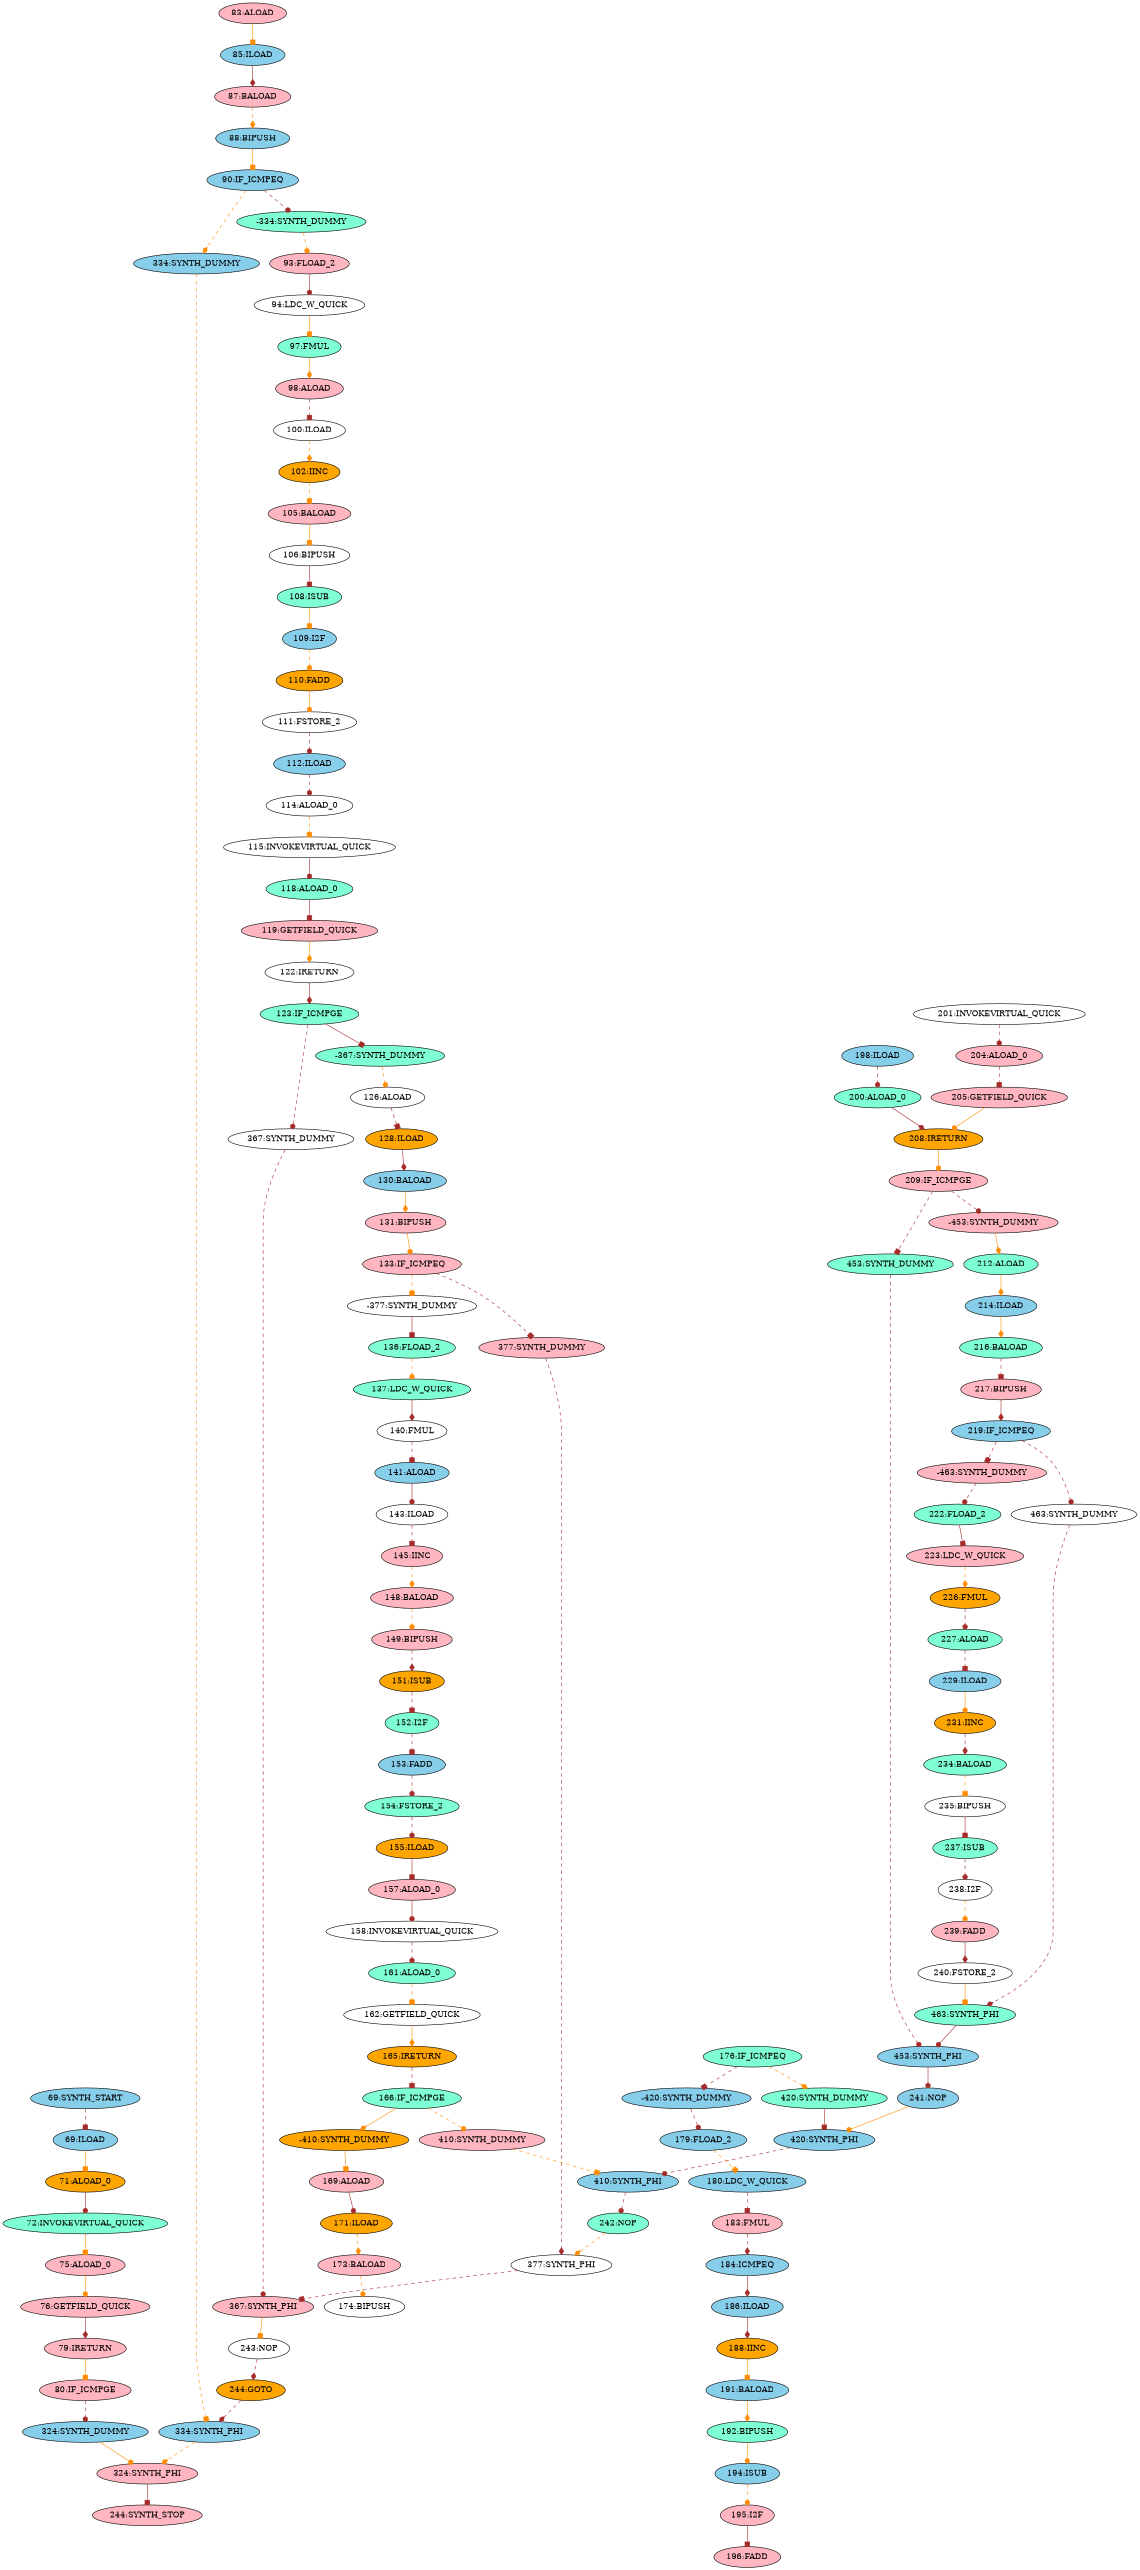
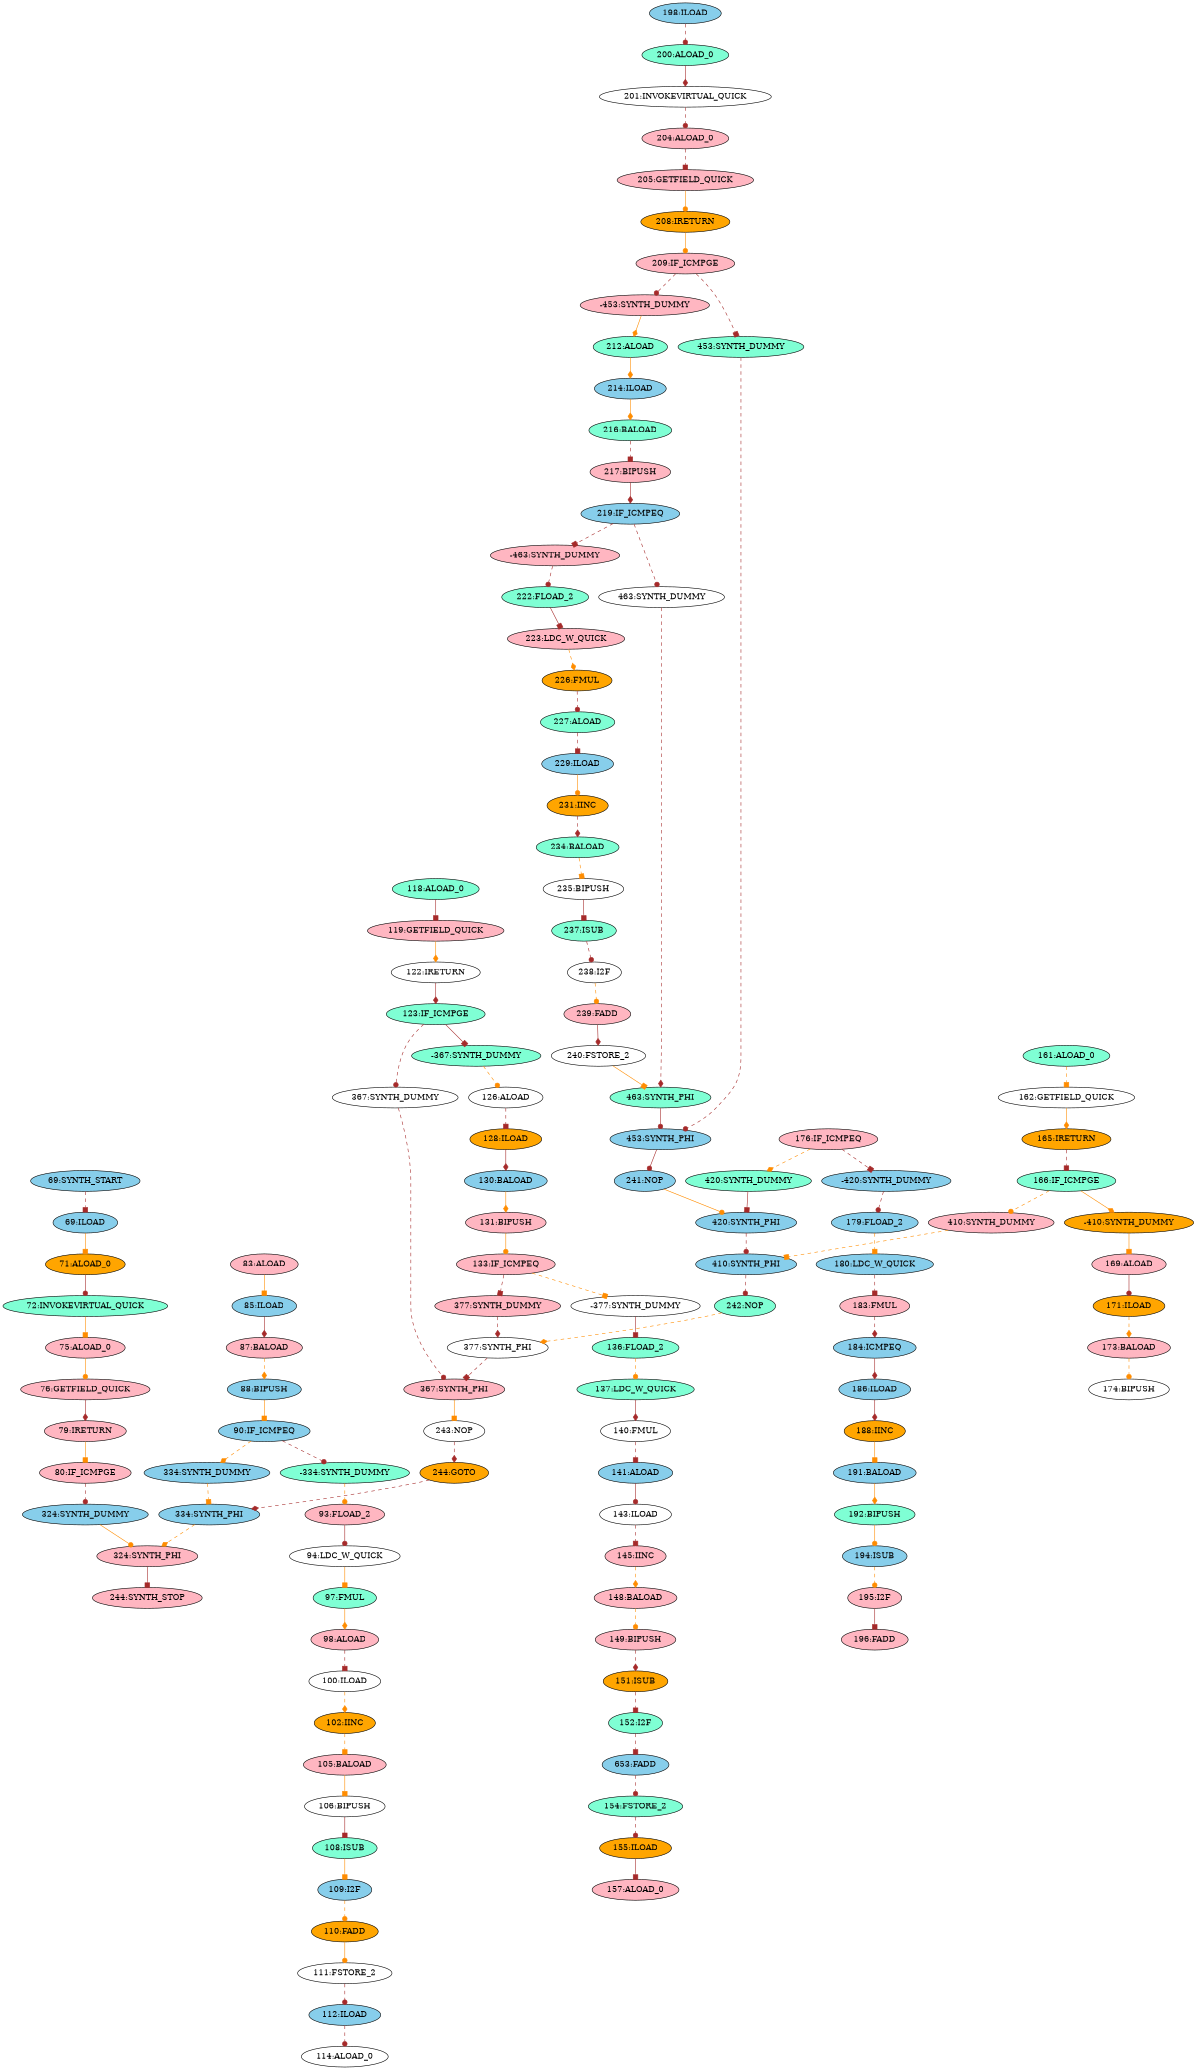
  digraph {
    node [fillcolor=lightpink style=filled]
    edge [arrowhead=box color=brown style=dashed]
    "69:SYNTH_START" [fillcolor=skyblue]
    "69:ILOAD" [fillcolor=skyblue]
    "71:ALOAD_0" [fillcolor=orange]
    "72:INVOKEVIRTUAL_QUICK" [fillcolor=aquamarine]
    "75:ALOAD_0"
    "76:GETFIELD_QUICK"
    "79:IRETURN"
    "80:IF_ICMPGE"
    "324:SYNTH_DUMMY" [fillcolor=skyblue]
    "324:SYNTH_PHI"
    "244:SYNTH_STOP"
    "85:ILOAD" [fillcolor=skyblue]
    "83:ALOAD"
    "87:BALOAD"
    "88:BIPUSH" [fillcolor=skyblue]
    "90:IF_ICMPEQ" [fillcolor=skyblue]
    "334:SYNTH_DUMMY" [fillcolor=skyblue]
    "-334:SYNTH_DUMMY" [fillcolor=aquamarine]
    "334:SYNTH_PHI" [fillcolor=skyblue]
    "93:FLOAD_2"
    "94:LDC_W_QUICK" [fillcolor=white]
    "97:FMUL" [fillcolor=aquamarine]
    "98:ALOAD"
    "100:ILOAD" [fillcolor=white]
    "102:IINC" [fillcolor=orange]
    "105:BALOAD"
    "106:BIPUSH" [fillcolor=white]
    "108:ISUB" [fillcolor=aquamarine]
    "109:I2F" [fillcolor=skyblue]
    "110:FADD" [fillcolor=orange]
    "111:FSTORE_2" [fillcolor=white]
    "112:ILOAD" [fillcolor=skyblue]
    "114:ALOAD_0" [fillcolor=white]
-   "115:INVOKEVIRTUAL_QUICK" [fillcolor=white]
    "118:ALOAD_0" [fillcolor=aquamarine]
    "119:GETFIELD_QUICK"
    "122:IRETURN" [fillcolor=white]
    "123:IF_ICMPGE" [fillcolor=aquamarine]
    "367:SYNTH_DUMMY" [fillcolor=white]
    "-367:SYNTH_DUMMY" [fillcolor=aquamarine]
    "367:SYNTH_PHI"
    "126:ALOAD" [fillcolor=white]
    "243:NOP" [fillcolor=white]
    "128:ILOAD" [fillcolor=orange]
    "244:GOTO" [fillcolor=orange]
    "130:BALOAD" [fillcolor=skyblue]
    "131:BIPUSH"
    "133:IF_ICMPEQ"
    "377:SYNTH_DUMMY"
    "-377:SYNTH_DUMMY" [fillcolor=white]
    "377:SYNTH_PHI" [fillcolor=white]
    "136:FLOAD_2" [fillcolor=aquamarine]
    "137:LDC_W_QUICK" [fillcolor=aquamarine]
    "140:FMUL" [fillcolor=white]
    "141:ALOAD" [fillcolor=skyblue]
    "143:ILOAD" [fillcolor=white]
    "145:IINC"
    "148:BALOAD"
    "149:BIPUSH"
    "151:ISUB" [fillcolor=orange]
    "152:I2F" [fillcolor=aquamarine]
-   "153:FADD" [fillcolor=skyblue]
+   "153:FADD" [fillcolor=skyblue label="653:FADD"]
    "154:FSTORE_2" [fillcolor=aquamarine]
    "155:ILOAD" [fillcolor=orange]
    "157:ALOAD_0"
-   "158:INVOKEVIRTUAL_QUICK" [fillcolor=white]
    "161:ALOAD_0" [fillcolor=aquamarine]
    "162:GETFIELD_QUICK" [fillcolor=white]
    "165:IRETURN" [fillcolor=orange]
    "166:IF_ICMPGE" [fillcolor=aquamarine]
    "410:SYNTH_DUMMY"
    "-410:SYNTH_DUMMY" [fillcolor=orange]
    "410:SYNTH_PHI" [fillcolor=skyblue]
    "169:ALOAD"
    "242:NOP" [fillcolor=aquamarine]
    "171:ILOAD" [fillcolor=orange]
    "173:BALOAD"
    "174:BIPUSH" [fillcolor=white]
-   "176:IF_ICMPEQ" [fillcolor=aquamarine]
+   "176:IF_ICMPEQ"
    "420:SYNTH_DUMMY" [fillcolor=aquamarine]
    "-420:SYNTH_DUMMY" [fillcolor=skyblue]
    "420:SYNTH_PHI" [fillcolor=skyblue]
    "179:FLOAD_2" [fillcolor=skyblue]
    "180:LDC_W_QUICK" [fillcolor=skyblue]
    "183:FMUL"
    n86 [fillcolor=skyblue label="184:ICMPEQ"]
    "186:ILOAD" [fillcolor=skyblue]
    "188:IINC" [fillcolor=orange]
    "191:BALOAD" [fillcolor=skyblue]
    "192:BIPUSH" [fillcolor=aquamarine]
    "194:ISUB" [fillcolor=skyblue]
    "195:I2F"
    "196:FADD"
    "198:ILOAD" [fillcolor=skyblue]
    "200:ALOAD_0" [fillcolor=aquamarine]
    "201:INVOKEVIRTUAL_QUICK" [fillcolor=white]
    "204:ALOAD_0"
    "205:GETFIELD_QUICK"
    "208:IRETURN" [fillcolor=orange]
    "209:IF_ICMPGE"
    "453:SYNTH_DUMMY" [fillcolor=aquamarine]
    "-453:SYNTH_DUMMY"
    "453:SYNTH_PHI" [fillcolor=skyblue]
    "212:ALOAD" [fillcolor=aquamarine]
    "241:NOP" [fillcolor=skyblue]
    "214:ILOAD" [fillcolor=skyblue]
    "216:BALOAD" [fillcolor=aquamarine]
    "217:BIPUSH"
    "219:IF_ICMPEQ" [fillcolor=skyblue]
    "463:SYNTH_DUMMY" [fillcolor=white]
    "-463:SYNTH_DUMMY"
    "463:SYNTH_PHI" [fillcolor=aquamarine]
    "222:FLOAD_2" [fillcolor=aquamarine]
    "223:LDC_W_QUICK"
    "226:FMUL" [fillcolor=orange]
    "227:ALOAD" [fillcolor=aquamarine]
    "229:ILOAD" [fillcolor=skyblue]
    "231:IINC" [fillcolor=orange]
    "234:BALOAD" [fillcolor=aquamarine]
    "235:BIPUSH" [fillcolor=white]
    "237:ISUB" [fillcolor=aquamarine]
    "238:I2F" [fillcolor=white]
    "239:FADD"
    "240:FSTORE_2" [fillcolor=white]
    "69:SYNTH_START" -> "69:ILOAD"
    "69:ILOAD" -> "71:ALOAD_0" [color=darkorange style=solid]
    "71:ALOAD_0" -> "72:INVOKEVIRTUAL_QUICK" [arrowhead=dot style=solid]
    "72:INVOKEVIRTUAL_QUICK" -> "75:ALOAD_0" [color=darkorange style=solid]
    "75:ALOAD_0" -> "76:GETFIELD_QUICK" [arrowhead=dot color=darkorange style=solid]
    "76:GETFIELD_QUICK" -> "79:IRETURN" [arrowhead=diamond style=solid]
    "79:IRETURN" -> "80:IF_ICMPGE" [color=darkorange style=solid]
    "80:IF_ICMPGE" -> "324:SYNTH_DUMMY" [arrowhead=dot]
    "324:SYNTH_DUMMY" -> "324:SYNTH_PHI" [arrowhead=dot color=darkorange style=solid]
    "324:SYNTH_PHI" -> "244:SYNTH_STOP" [style=solid]
    "85:ILOAD" -> "87:BALOAD" [arrowhead=diamond style=solid]
    "83:ALOAD" -> "85:ILOAD" [color=darkorange style=solid]
    "87:BALOAD" -> "88:BIPUSH" [arrowhead=diamond color=darkorange]
    "88:BIPUSH" -> "90:IF_ICMPEQ" [color=darkorange style=solid]
    "90:IF_ICMPEQ" -> "334:SYNTH_DUMMY" [arrowhead=diamond color=darkorange]
    "90:IF_ICMPEQ" -> "-334:SYNTH_DUMMY" [arrowhead=dot]
    "334:SYNTH_DUMMY" -> "334:SYNTH_PHI" [color=darkorange]
    "-334:SYNTH_DUMMY" -> "93:FLOAD_2" [arrowhead=dot color=darkorange]
    "334:SYNTH_PHI" -> "324:SYNTH_PHI" [arrowhead=diamond color=darkorange]
    "93:FLOAD_2" -> "94:LDC_W_QUICK" [arrowhead=dot style=solid]
    "94:LDC_W_QUICK" -> "97:FMUL" [color=darkorange style=solid]
    "97:FMUL" -> "98:ALOAD" [arrowhead=diamond color=darkorange style=solid]
    "98:ALOAD" -> "100:ILOAD"
    "100:ILOAD" -> "102:IINC" [arrowhead=diamond color=darkorange]
    "102:IINC" -> "105:BALOAD" [color=darkorange]
    "105:BALOAD" -> "106:BIPUSH" [color=darkorange style=solid]
    "106:BIPUSH" -> "108:ISUB" [style=solid]
    "108:ISUB" -> "109:I2F" [color=darkorange style=solid]
    "109:I2F" -> "110:FADD" [arrowhead=dot color=darkorange]
    "110:FADD" -> "111:FSTORE_2" [arrowhead=dot color=darkorange style=solid]
    "111:FSTORE_2" -> "112:ILOAD" [arrowhead=dot]
    "112:ILOAD" -> "114:ALOAD_0" [arrowhead=dot]
-   "114:ALOAD_0" -> "115:INVOKEVIRTUAL_QUICK" [color=darkorange]
-   "115:INVOKEVIRTUAL_QUICK" -> "118:ALOAD_0" [arrowhead=dot style=solid]
    "118:ALOAD_0" -> "119:GETFIELD_QUICK" [style=solid]
    "119:GETFIELD_QUICK" -> "122:IRETURN" [arrowhead=diamond color=darkorange style=solid]
    "122:IRETURN" -> "123:IF_ICMPGE" [arrowhead=diamond style=solid]
    "123:IF_ICMPGE" -> "367:SYNTH_DUMMY" [arrowhead=dot]
    "123:IF_ICMPGE" -> "-367:SYNTH_DUMMY" [style=solid]
    "367:SYNTH_DUMMY" -> "367:SYNTH_PHI" [arrowhead=dot]
    "-367:SYNTH_DUMMY" -> "126:ALOAD" [arrowhead=dot color=darkorange]
    "367:SYNTH_PHI" -> "243:NOP" [color=darkorange style=solid]
    "126:ALOAD" -> "128:ILOAD"
    "243:NOP" -> "244:GOTO" [arrowhead=diamond]
    "128:ILOAD" -> "130:BALOAD" [arrowhead=diamond style=solid]
    "244:GOTO" -> "334:SYNTH_PHI" [arrowhead=diamond]
    "130:BALOAD" -> "131:BIPUSH" [arrowhead=diamond color=darkorange style=solid]
    "131:BIPUSH" -> "133:IF_ICMPEQ" [arrowhead=dot color=darkorange style=solid]
    "133:IF_ICMPEQ" -> "377:SYNTH_DUMMY"
    "133:IF_ICMPEQ" -> "-377:SYNTH_DUMMY" [color=darkorange]
    "377:SYNTH_DUMMY" -> "377:SYNTH_PHI" [arrowhead=diamond]
    "-377:SYNTH_DUMMY" -> "136:FLOAD_2" [style=solid]
    "377:SYNTH_PHI" -> "367:SYNTH_PHI"
    "136:FLOAD_2" -> "137:LDC_W_QUICK" [arrowhead=dot color=darkorange]
    "137:LDC_W_QUICK" -> "140:FMUL" [arrowhead=diamond style=solid]
    "140:FMUL" -> "141:ALOAD"
    "141:ALOAD" -> "143:ILOAD" [arrowhead=dot style=solid]
    "143:ILOAD" -> "145:IINC"
    "145:IINC" -> "148:BALOAD" [arrowhead=diamond color=darkorange]
    "148:BALOAD" -> "149:BIPUSH" [arrowhead=dot color=darkorange]
    "149:BIPUSH" -> "151:ISUB" [arrowhead=diamond]
    "151:ISUB" -> "152:I2F"
    "152:I2F" -> "153:FADD"
    "153:FADD" -> "154:FSTORE_2" [arrowhead=dot]
    "154:FSTORE_2" -> "155:ILOAD" [arrowhead=dot]
    "155:ILOAD" -> "157:ALOAD_0" [style=solid]
-   "157:ALOAD_0" -> "158:INVOKEVIRTUAL_QUICK" [arrowhead=dot style=solid]
-   "158:INVOKEVIRTUAL_QUICK" -> "161:ALOAD_0" [arrowhead=dot]
    "161:ALOAD_0" -> "162:GETFIELD_QUICK" [color=darkorange]
    "162:GETFIELD_QUICK" -> "165:IRETURN" [arrowhead=diamond color=darkorange style=solid]
    "165:IRETURN" -> "166:IF_ICMPGE"
    "166:IF_ICMPGE" -> "410:SYNTH_DUMMY" [arrowhead=dot color=darkorange]
    "166:IF_ICMPGE" -> "-410:SYNTH_DUMMY" [arrowhead=diamond color=darkorange style=solid]
    "410:SYNTH_DUMMY" -> "410:SYNTH_PHI" [color=darkorange]
    "-410:SYNTH_DUMMY" -> "169:ALOAD" [color=darkorange style=solid]
    "410:SYNTH_PHI" -> "242:NOP" [arrowhead=dot]
    "169:ALOAD" -> "171:ILOAD" [arrowhead=dot style=solid]
    "242:NOP" -> "377:SYNTH_PHI" [arrowhead=diamond color=darkorange]
    "171:ILOAD" -> "173:BALOAD" [arrowhead=diamond color=darkorange]
    "173:BALOAD" -> "174:BIPUSH" [arrowhead=dot color=darkorange]
    "176:IF_ICMPEQ" -> "420:SYNTH_DUMMY" [arrowhead=diamond color=darkorange]
    "176:IF_ICMPEQ" -> "-420:SYNTH_DUMMY"
    "420:SYNTH_DUMMY" -> "420:SYNTH_PHI" [style=solid]
    "-420:SYNTH_DUMMY" -> "179:FLOAD_2" [arrowhead=dot]
    "420:SYNTH_PHI" -> "410:SYNTH_PHI" [arrowhead=dot]
    "179:FLOAD_2" -> "180:LDC_W_QUICK" [color=darkorange]
    "180:LDC_W_QUICK" -> "183:FMUL"
    "183:FMUL" -> n86 [arrowhead=diamond]
    n86 -> "186:ILOAD" [arrowhead=diamond style=solid]
    "186:ILOAD" -> "188:IINC" [arrowhead=diamond style=solid]
    "188:IINC" -> "191:BALOAD" [color=darkorange style=solid]
    "191:BALOAD" -> "192:BIPUSH" [arrowhead=diamond color=darkorange style=solid]
    "192:BIPUSH" -> "194:ISUB" [arrowhead=dot color=darkorange style=solid]
    "194:ISUB" -> "195:I2F" [arrowhead=dot color=darkorange]
    "195:I2F" -> "196:FADD" [style=solid]
    "198:ILOAD" -> "200:ALOAD_0" [arrowhead=dot]
-   "200:ALOAD_0" -> "208:IRETURN" [arrowhead=diamond style=solid]
+   "200:ALOAD_0" -> "201:INVOKEVIRTUAL_QUICK" [arrowhead=diamond style=solid]
    "201:INVOKEVIRTUAL_QUICK" -> "204:ALOAD_0" [arrowhead=dot]
    "204:ALOAD_0" -> "205:GETFIELD_QUICK"
    "205:GETFIELD_QUICK" -> "208:IRETURN" [arrowhead=dot color=darkorange style=solid]
    "208:IRETURN" -> "209:IF_ICMPGE" [arrowhead=dot color=darkorange style=solid]
    "209:IF_ICMPGE" -> "453:SYNTH_DUMMY"
    "209:IF_ICMPGE" -> "-453:SYNTH_DUMMY" [arrowhead=dot]
    "453:SYNTH_DUMMY" -> "453:SYNTH_PHI" [arrowhead=dot]
    "-453:SYNTH_DUMMY" -> "212:ALOAD" [arrowhead=diamond color=darkorange style=solid]
    "453:SYNTH_PHI" -> "241:NOP" [arrowhead=dot style=solid]
    "212:ALOAD" -> "214:ILOAD" [arrowhead=diamond color=darkorange style=solid]
    "241:NOP" -> "420:SYNTH_PHI" [arrowhead=dot color=darkorange style=solid]
    "214:ILOAD" -> "216:BALOAD" [arrowhead=diamond color=darkorange style=solid]
    "216:BALOAD" -> "217:BIPUSH"
    "217:BIPUSH" -> "219:IF_ICMPEQ" [arrowhead=diamond style=solid]
    "219:IF_ICMPEQ" -> "463:SYNTH_DUMMY" [arrowhead=dot]
    "219:IF_ICMPEQ" -> "-463:SYNTH_DUMMY"
    "463:SYNTH_DUMMY" -> "463:SYNTH_PHI" [arrowhead=diamond]
    "-463:SYNTH_DUMMY" -> "222:FLOAD_2" [arrowhead=dot]
    "463:SYNTH_PHI" -> "453:SYNTH_PHI" [arrowhead=dot style=solid]
    "222:FLOAD_2" -> "223:LDC_W_QUICK" [style=solid]
    "223:LDC_W_QUICK" -> "226:FMUL" [arrowhead=diamond color=darkorange]
    "226:FMUL" -> "227:ALOAD" [arrowhead=dot]
    "227:ALOAD" -> "229:ILOAD"
    "229:ILOAD" -> "231:IINC" [arrowhead=dot color=darkorange style=solid]
    "231:IINC" -> "234:BALOAD" [arrowhead=diamond]
    "234:BALOAD" -> "235:BIPUSH" [color=darkorange]
    "235:BIPUSH" -> "237:ISUB" [style=solid]
    "237:ISUB" -> "238:I2F" [arrowhead=dot]
    "238:I2F" -> "239:FADD" [arrowhead=dot color=darkorange]
    "239:FADD" -> "240:FSTORE_2" [arrowhead=diamond style=solid]
    "240:FSTORE_2" -> "463:SYNTH_PHI" [color=darkorange style=solid]
  }
